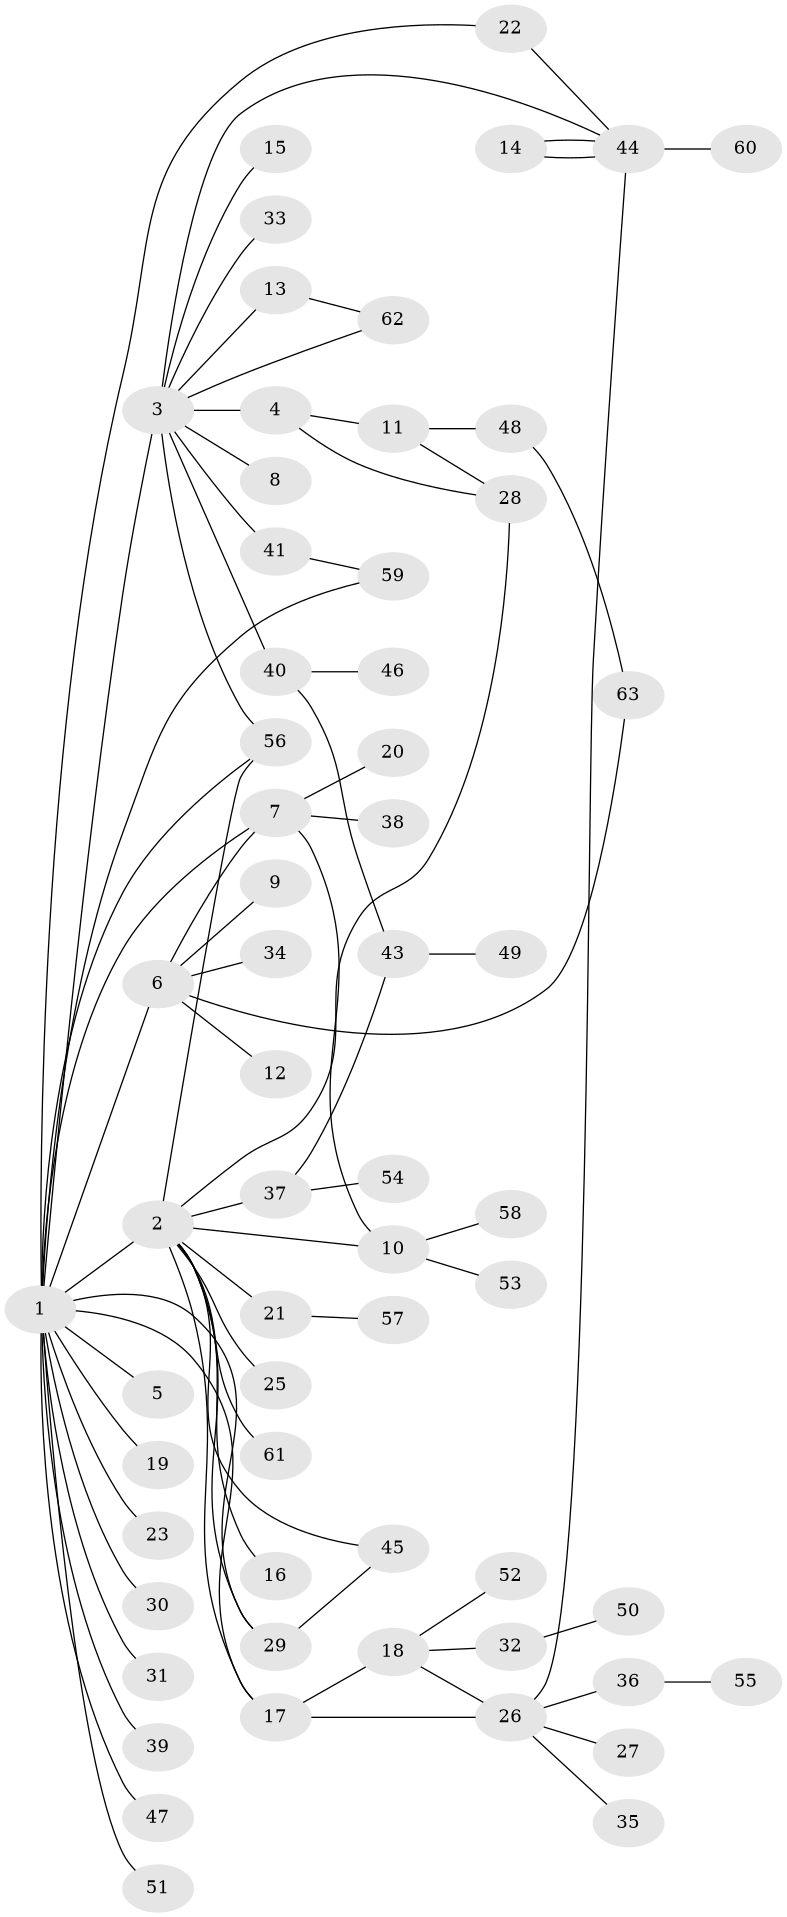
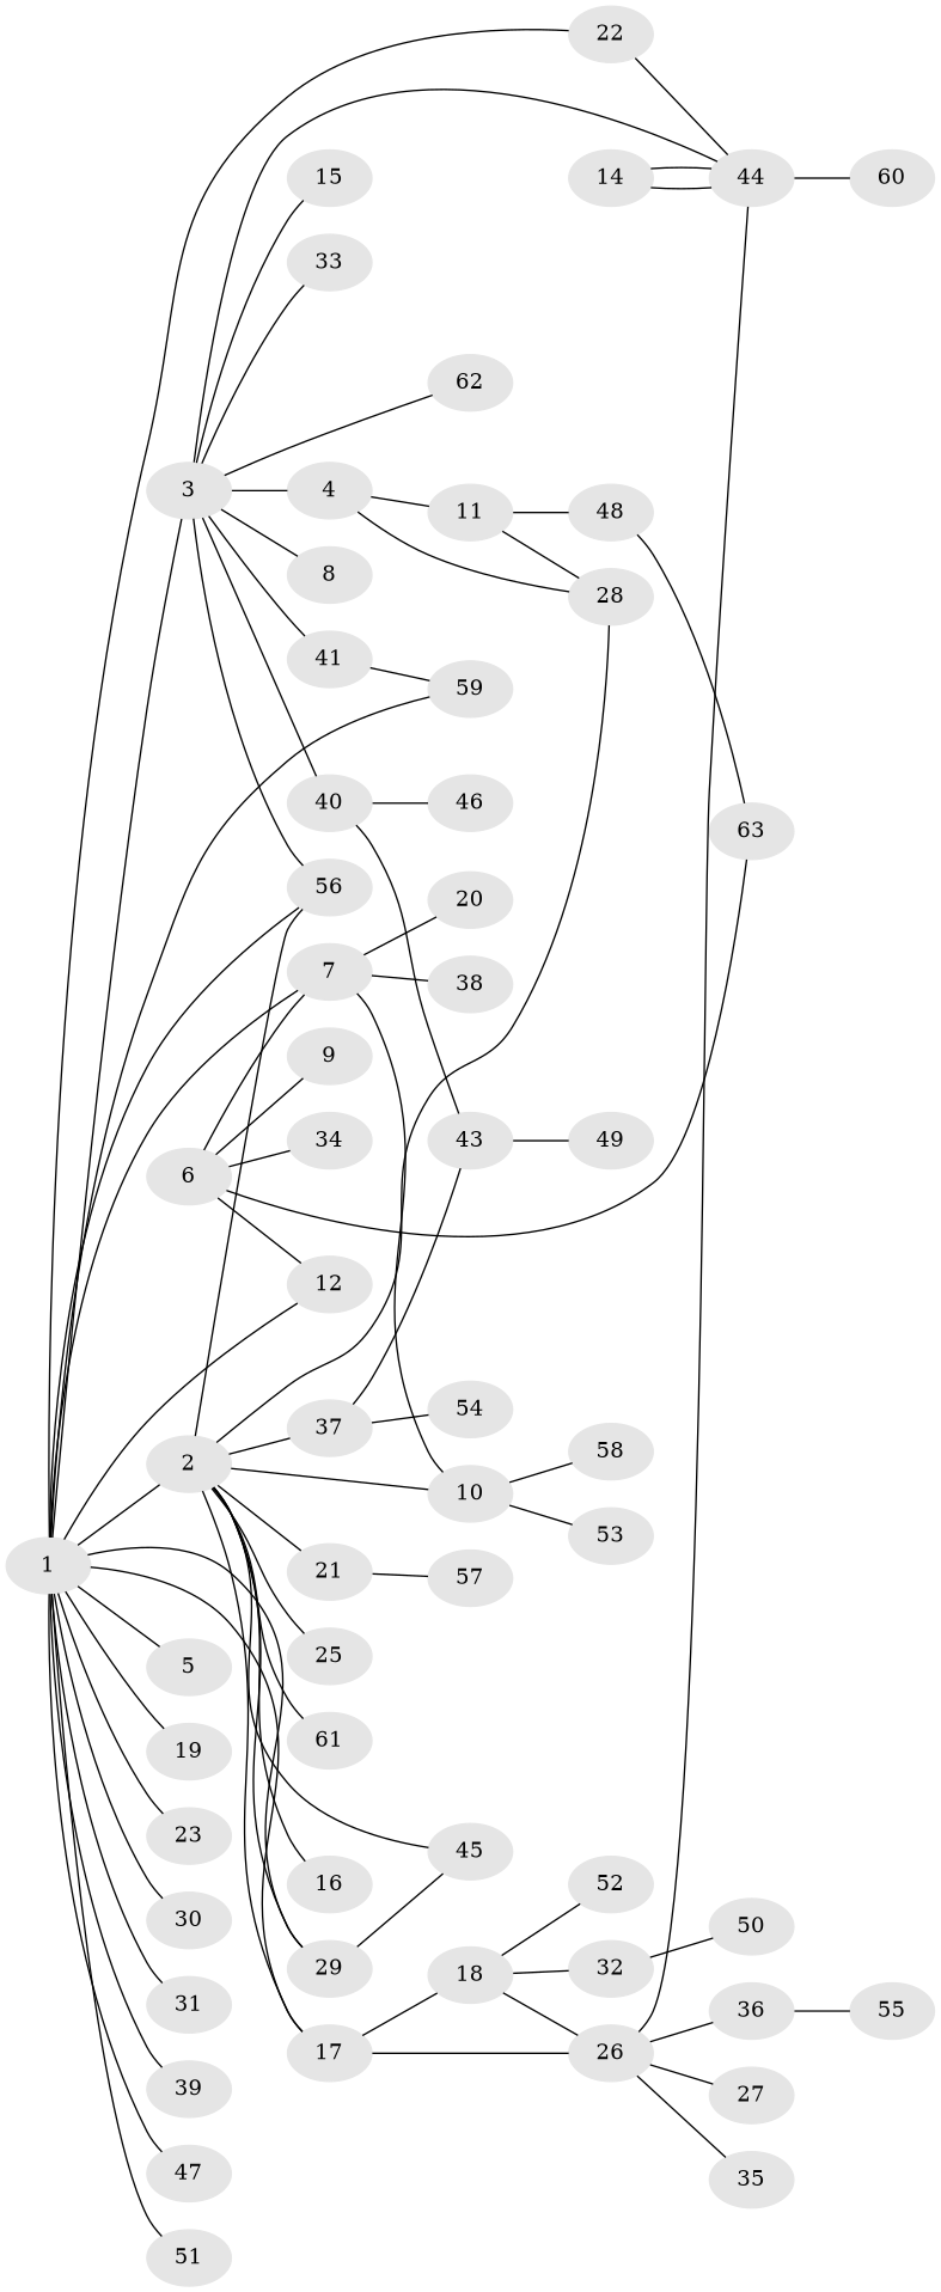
  graph {
    fontname="DejaVu Serif"
    rankdir=LR
    node [color=gray90 fontname="DejaVu Serif" style=filled]
    edge [fontname="DejaVu Serif"]
    1
    2
    3
    5
    6
    7
    17
    19
    22
    23
    29
    30
    31
    39
    47
    51
    56
    59
    10
    16
    21
    25
    28
    37
    45
    61
    4
    8
-   13
    15
    33
    40
    41
    44
    62
    9
    12
    34
    63
    20
    38
    18
    26
    53
    58
    57
    43
    54
    11
    14
    46
    60
    48
    32
    52
    27
    35
    36
    50
    55
    49
    1 -- 2
    1 -- 3
    1 -- 5
-   1 -- 6
+   1 -- 12
    1 -- 7
    1 -- 17
    1 -- 19
    1 -- 22
    1 -- 23
    1 -- 29
    1 -- 30
    1 -- 31
    1 -- 39
    1 -- 47
    1 -- 51
    1 -- 56
    1 -- 59
    2 -- 17
    2 -- 29
    2 -- 56
    2 -- 10
    2 -- 16
    2 -- 21
    2 -- 25
    2 -- 28
    2 -- 37
    2 -- 45
    2 -- 61
    3 -- 56
    3 -- 4
    3 -- 8
-   3 -- 13
    3 -- 15
    3 -- 33
    3 -- 40
    3 -- 41
    3 -- 44
    3 -- 62
    6 -- 7
    6 -- 9
    6 -- 12
    6 -- 34
    6 -- 63
    7 -- 10
    7 -- 20
    7 -- 38
    17 -- 18
    17 -- 26
    22 -- 44
    29 -- 45
    10 -- 53
    10 -- 58
    21 -- 57
    37 -- 43
    37 -- 54
    4 -- 28
    4 -- 11
-   13 -- 62
    40 -- 43
    40 -- 46
    41 -- 59
    44 -- 60
    18 -- 26
    18 -- 32
    18 -- 52
    26 -- 44
    26 -- 27
    26 -- 35
    26 -- 36
    43 -- 49
    11 -- 28
    11 -- 48
    14 -- 44
    14 -- 44
    48 -- 63
    32 -- 50
    36 -- 55
  }
